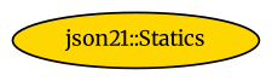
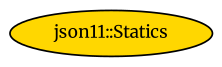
  digraph {
    rankdir=LR
    fontname=Merriweather
-   n1 [color=black fillcolor=gold fontname=Merriweather fontsize=10 height=0.2 label="json21::Statics" shape=ellipse style=filled width=0.4]
+   n1 [color=black fillcolor=gold fontname=Merriweather fontsize=10 height=0.2 label="json11::Statics" shape=ellipse style=filled width=0.4]
  }
